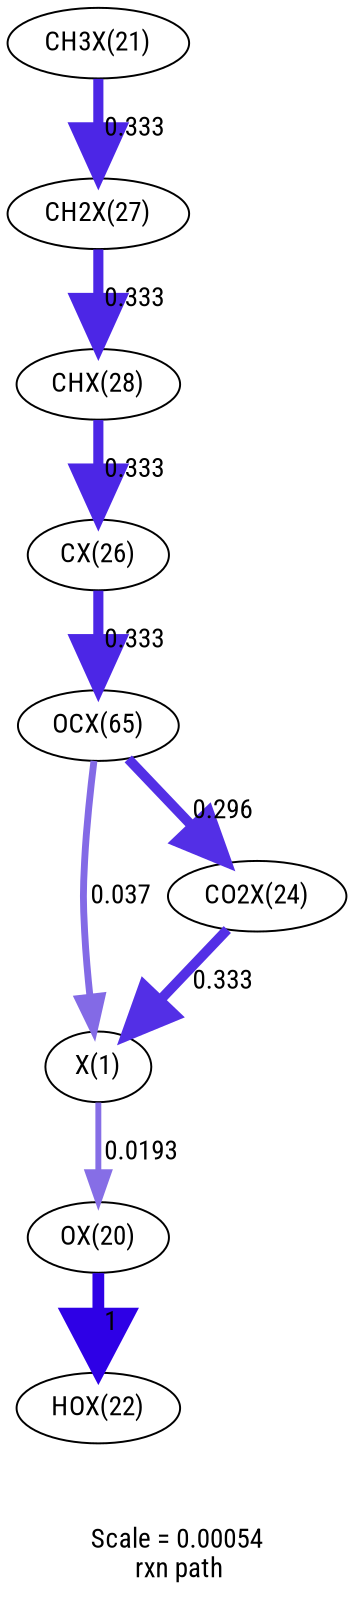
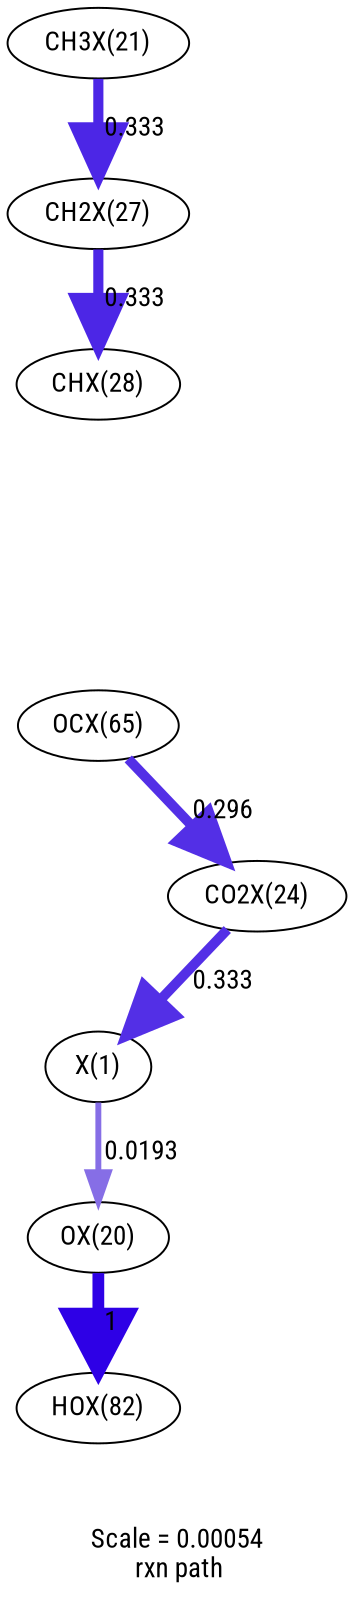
  digraph {
    fontname="Roboto Condensed"
    label="Scale = 0.00054\l rxn path"
    node [fontname="Roboto Condensed"]
    edge [arrowsize=2.59 color="0.7, 0.833, 0.9" fontname="Roboto Condensed" style="setlinewidth(5.17)"]
    n1 [label="X(1)"]
    n2 [label="OX(20)"]
-   n3 [label="HOX(22)"]
+   n3 [label="HOX(82)"]
    n4 [label="OCX(65)"]
    n5 [label="CO2X(24)"]
    n6 [label="CH3X(21)"]
    n7 [label="CH2X(27)"]
    n8 [label="CHX(28)"]
-   n9 [label="CX(26)"]
    n1 -> n2 [arrowsize=1.51 color="0.7, 0.519, 0.9" label=" 0.0193" style="setlinewidth(3.02)"]
    n2 -> n3 [arrowsize=3 color="0.7, 1.5, 0.9" label=" 1" style="setlinewidth(6)"]
-   n4 -> n1 [arrowsize=1.76 color="0.7, 0.537, 0.9" label=" 0.037" style="setlinewidth(3.51)"]
    n4 -> n5 [arrowsize=2.54 color="0.7, 0.796, 0.9" label=" 0.296" style="setlinewidth(5.08)"]
    n5 -> n1 [arrowsize=2.54 color="0.7, 0.796, 0.9" label=" 0.333" style="setlinewidth(5.08)"]
    n6 -> n7 [label=" 0.333"]
    n7 -> n8 [label=" 0.333"]
-   n8 -> n9 [label=" 0.333"]
-   n9 -> n4 [label=" 0.333"]
  }
